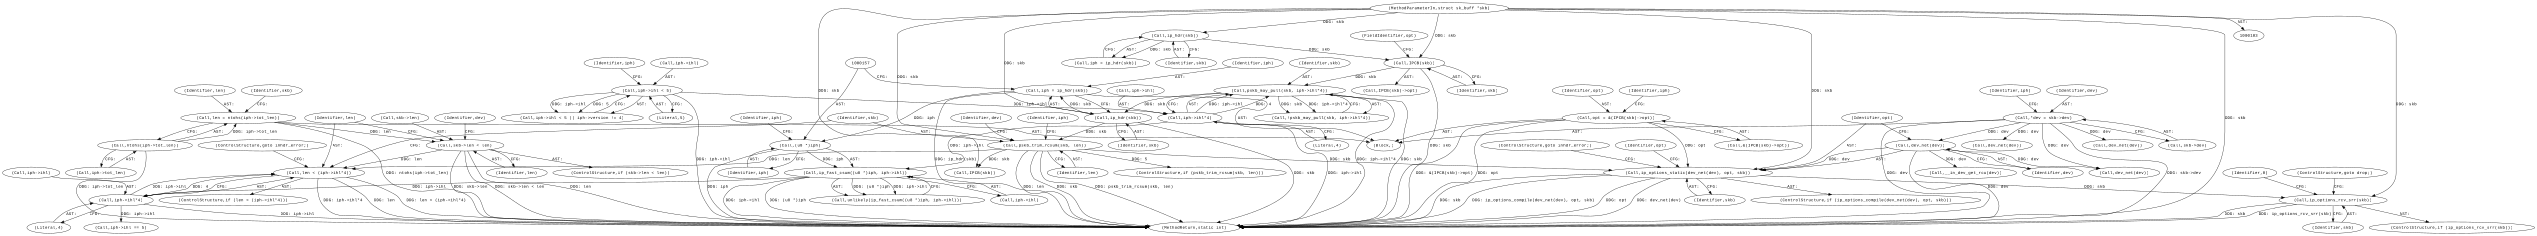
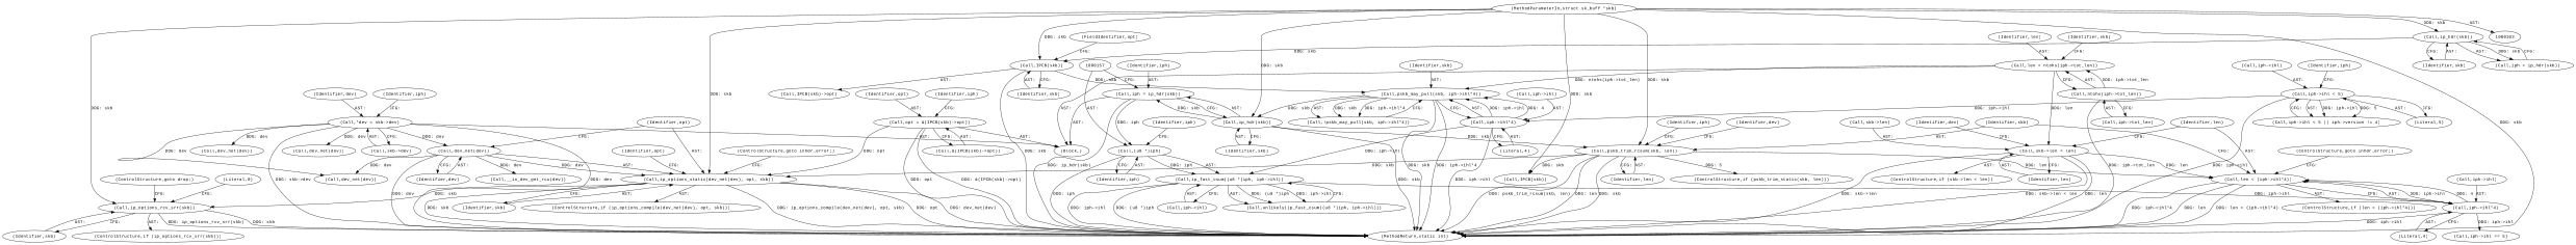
  digraph {
    fontname="Liberation Mono"
    node [fontname="Liberation Mono"]
    edge [fontname="Liberation Mono"]
    n1 [label="(Call,ip_options_static(dev_net(dev), opt, skb))"]
    n2 [label="(Call,ip_options_rcv_srr(skb))"]
    n3 [label="(Identifier,skb)"]
    n4 [label="(ControlStructure,if (ip_options_compile(dev_net(dev), opt, skb)))"]
    n5 [label="(MethodReturn,static int)"]
    n6 [label="(Identifier,skb)"]
    n7 [label="(ControlStructure,if (ip_options_rcv_srr(skb)))"]
    n8 [label="(Call,dev_net(dev))"]
    n9 [label="(Call,dev_net(dev))"]
    n10 [label="(Call,__in_dev_get_rcu(dev))"]
    n11 [label="(Identifier,dev)"]
    n12 [label="(Call,*dev = skb->dev)"]
    n13 [label="(Call,dev_net(dev))"]
    n14 [label="(Block,)"]
    n15 [label="(Call,dev_net(dev))"]
    n16 [label="(Call,skb->dev)"]
    n17 [label="(Call,opt = &(IPCB(skb)->opt))"]
    n18 [label="(Call,&(IPCB(skb)->opt))"]
    n19 [label="(Call,pskb_trim_rcsum(skb, len))"]
    n20 [label="(Call,IPCB(skb))"]
    n21 [label="(Identifier,len)"]
-   n22 [label="(ControlStructure,if (pskb_trim_rcsum(skb, len)))"]
+   n22 [label="(ControlStructure,if (pskb_trim_static(skb, len)))"]
    n23 [label="(Call,len < (iph->ihl*4))"]
    n24 [label="(Call,ip_hdr(skb))"]
    n25 [label="(Call,iph = ip_hdr(skb))"]
    n26 [label="(Identifier,skb)"]
    n27 [label="(Call,(u8 *)iph)"]
    n28 [label="(Call,pskb_may_pull(skb, iph->ihl*4))"]
    n29 [label="(Call,iph->ihl*4)"]
    n30 [label="(Call,!pskb_may_pull(skb, iph->ihl*4))"]
    n31 [label="(Call,ip_fast_csum((u8 *)iph, iph->ihl))"]
    n32 [label="(Literal,4)"]
    n33 [label="(Call,IPCB(skb))"]
    n34 [label="(Identifier,skb)"]
    n35 [label="(Call,IPCB(skb)->opt)"]
    n36 [label="(Call,ip_hdr(skb))"]
    n37 [label="(Identifier,skb)"]
    n38 [label="(Call,iph = ip_hdr(skb))"]
    n39 [label="(MethodParameterIn,struct sk_buff *skb)"]
    1000103
    n41 [label="(Call,iph->ihl*4)"]
    n42 [label="(Call,iph->ihl)"]
    n43 [label="(Call,unlikely(ip_fast_csum((u8 *)iph, iph->ihl)))"]
    n44 [label="(Call,iph->ihl < 5)"]
    n45 [label="(Call,iph->ihl < 5 || iph->version != 4)"]
    n46 [label="(Literal,5)"]
    n47 [label="(ControlStructure,if (len < (iph->ihl*4)))"]
    n48 [label="(Literal,4)"]
    n49 [label="(Call,iph->ihl == 5)"]
    n50 [label="(Call,skb->len < len)"]
    n51 [label="(Identifier,len)"]
    n52 [label="(ControlStructure,if (skb->len < len))"]
    n53 [label="(Call,len = ntohs(iph->tot_len))"]
    n54 [label="(Call,ntohs(iph->tot_len))"]
    n55 [label="(Call,iph->tot_len)"]
    n56 [label="(Identifier,iph)"]
    n57 [label="(Identifier,iph)"]
    n58 [label="(Identifier,iph)"]
    n59 [label="(ControlStructure,goto inhdr_error;)"]
-   n60 [label="(Identifier,0)"]
+   n60 [label="(Literal,0)"]
    n61 [label="(Identifier,iph)"]
    n62 [label="(Call,iph->ihl)"]
    n63 [label="(Identifier,len)"]
    n64 [label="(FieldIdentifier,opt)"]
    n65 [label="(Identifier,opt)"]
    n66 [label="(Identifier,dev)"]
    n67 [label="(Identifier,dev)"]
    n68 [label="(Identifier,skb)"]
    n69 [label="(Call,iph->ihl)"]
    n70 [label="(ControlStructure,goto inhdr_error;)"]
    n71 [label="(Call,skb->len)"]
    n72 [label="(Identifier,iph)"]
    n73 [label="(Call,iph->ihl)"]
    n74 [label="(Identifier,dev)"]
    n75 [label="(Identifier,iph)"]
    n76 [label="(Identifier,opt)"]
    n77 [label="(Identifier,len)"]
    n78 [label="(Identifier,opt)"]
    n79 [label="(ControlStructure,goto drop;)"]
    n80 [label="(Identifier,skb)"]
    n81 [label="(Identifier,iph)"]
    n82 [label="(Identifier,skb)"]
    1000157
    n1 -> n2 [label="DDG: skb"]
    n1 -> n3 [label="CFG: "]
    n1 -> n4 [label="AST: "]
    n1 -> n5 [label="DDG: skb"]
    n1 -> n5 [label="DDG: ip_options_compile(dev_net(dev), opt, skb)"]
    n1 -> n5 [label="DDG: opt"]
    n1 -> n5 [label="DDG: dev_net(dev)"]
    n2 -> n5 [label="DDG: skb"]
    n2 -> n5 [label="DDG: ip_options_rcv_srr(skb)"]
    n2 -> n6 [label="CFG: "]
    n2 -> n7 [label="AST: "]
    n3 -> n1 [label="AST: "]
    n6 -> n2 [label="AST: "]
    n8 -> n1 [label="AST: "]
    n8 -> n1 [label="DDG: dev"]
    n8 -> n5 [label="DDG: dev"]
    n8 -> n9 [label="DDG: dev"]
    n8 -> n10 [label="DDG: dev"]
    n8 -> n11 [label="CFG: "]
    n11 -> n8 [label="AST: "]
    n12 -> n5 [label="DDG: dev"]
    n12 -> n5 [label="DDG: skb->dev"]
    n12 -> n8 [label="DDG: dev"]
    n12 -> n9 [label="DDG: dev"]
    n12 -> n13 [label="DDG: dev"]
    n12 -> n14 [label="AST: "]
    n12 -> n15 [label="DDG: dev"]
    n12 -> n16 [label="CFG: "]
    n16 -> n12 [label="AST: "]
    n17 -> n1 [label="DDG: opt"]
    n17 -> n5 [label="DDG: &(IPCB(skb)->opt)"]
    n17 -> n5 [label="DDG: opt"]
    n17 -> n14 [label="AST: "]
    n17 -> n18 [label="CFG: "]
    n18 -> n17 [label="AST: "]
    n19 -> n1 [label="DDG: skb"]
    n19 -> n5 [label="DDG: len"]
    n19 -> n5 [label="DDG: skb"]
    n19 -> n5 [label="DDG: pskb_trim_rcsum(skb, len)"]
    n19 -> n20 [label="DDG: skb"]
    n19 -> n21 [label="CFG: "]
    n19 -> n22 [label="DDG: 5"]
    n19 -> n23 [label="DDG: len"]
    n21 -> n19 [label="AST: "]
    n23 -> n5 [label="DDG: iph->ihl*4"]
    n23 -> n5 [label="DDG: len"]
    n23 -> n5 [label="DDG: len < (iph->ihl*4)"]
    n23 -> n41 [label="CFG: "]
    n23 -> n47 [label="AST: "]
    n24 -> n5 [label="DDG: skb"]
    n24 -> n19 [label="DDG: skb"]
    n24 -> n25 [label="AST: "]
    n24 -> n25 [label="DDG: skb"]
    n24 -> n26 [label="CFG: "]
    n25 -> n5 [label="DDG: ip_hdr(skb)"]
    n25 -> n14 [label="AST: "]
    n25 -> n24 [label="CFG: "]
    n25 -> n27 [label="DDG: iph"]
    n26 -> n24 [label="AST: "]
    n27 -> n5 [label="DDG: iph"]
    n27 -> n31 [label="AST: "]
    n27 -> n31 [label="DDG: iph"]
    n27 -> n56 [label="CFG: "]
    n28 -> n5 [label="DDG: skb"]
    n28 -> n5 [label="DDG: iph->ihl*4"]
    n28 -> n24 [label="DDG: skb"]
    n28 -> n29 [label="CFG: "]
    n28 -> n30 [label="AST: "]
    n28 -> n30 [label="DDG: skb"]
    n28 -> n30 [label="DDG: iph->ihl*4"]
    n29 -> n5 [label="DDG: iph->ihl"]
    n29 -> n28 [label="AST: "]
    n29 -> n28 [label="DDG: iph->ihl"]
    n29 -> n28 [label="DDG: 4"]
    n29 -> n31 [label="DDG: iph->ihl"]
    n29 -> n32 [label="CFG: "]
    n30 -> n28 [label="CFG: "]
    n31 -> n5 [label="DDG: iph->ihl"]
    n31 -> n5 [label="DDG: (u8 *)iph"]
    n31 -> n41 [label="DDG: iph->ihl"]
    n31 -> n42 [label="CFG: "]
    n31 -> n43 [label="AST: "]
    n31 -> n43 [label="DDG: (u8 *)iph"]
    n31 -> n43 [label="DDG: iph->ihl"]
    n32 -> n29 [label="AST: "]
    n33 -> n5 [label="DDG: skb"]
    n33 -> n28 [label="DDG: skb"]
    n33 -> n34 [label="CFG: "]
    n33 -> n35 [label="AST: "]
    n34 -> n33 [label="AST: "]
    n36 -> n33 [label="DDG: skb"]
    n36 -> n37 [label="CFG: "]
    n36 -> n38 [label="AST: "]
    n36 -> n38 [label="DDG: skb"]
    n37 -> n36 [label="AST: "]
    n38 -> n36 [label="CFG: "]
    n39 -> n1 [label="DDG: skb"]
    n39 -> n2 [label="DDG: skb"]
    n39 -> n5 [label="DDG: skb"]
    n39 -> n19 [label="DDG: skb"]
    n39 -> n20 [label="DDG: skb"]
    n39 -> n24 [label="DDG: skb"]
    n39 -> n33 [label="DDG: skb"]
    n39 -> n36 [label="DDG: skb"]
    n39 -> 1000103 [label="AST: "]
    n41 -> n5 [label="DDG: iph->ihl"]
    n41 -> n23 [label="AST: "]
    n41 -> n23 [label="DDG: iph->ihl"]
    n41 -> n23 [label="DDG: 4"]
    n41 -> n48 [label="CFG: "]
    n41 -> n49 [label="DDG: iph->ihl"]
    n42 -> n31 [label="AST: "]
    n43 -> n31 [label="CFG: "]
    n44 -> n5 [label="DDG: iph->ihl"]
    n44 -> n29 [label="DDG: iph->ihl"]
    n44 -> n45 [label="AST: "]
    n44 -> n45 [label="DDG: iph->ihl"]
    n44 -> n45 [label="DDG: 5"]
    n44 -> n46 [label="CFG: "]
    n45 -> n44 [label="CFG: "]
    n46 -> n44 [label="AST: "]
    n48 -> n41 [label="AST: "]
    n50 -> n5 [label="DDG: skb->len"]
    n50 -> n5 [label="DDG: skb->len < len"]
    n50 -> n5 [label="DDG: len"]
    n50 -> n23 [label="DDG: len"]
    n50 -> n51 [label="CFG: "]
    n50 -> n52 [label="AST: "]
    n51 -> n50 [label="AST: "]
-   n53 -> n5 [label="DDG: ntohs(iph->tot_len)"]
+   n53 -> n28 [label="DDG: ntohs(iph->tot_len)"]
    n53 -> n14 [label="AST: "]
    n53 -> n50 [label="DDG: len"]
    n53 -> n54 [label="CFG: "]
    n54 -> n5 [label="DDG: iph->tot_len"]
    n54 -> n53 [label="AST: "]
    n54 -> n53 [label="DDG: iph->tot_len"]
    n54 -> n55 [label="CFG: "]
    n55 -> n54 [label="AST: "]
    n56 -> n27 [label="AST: "]
    n57 -> n12 [label="CFG: "]
    n58 -> n19 [label="CFG: "]
    n59 -> n23 [label="CFG: "]
    n60 -> n2 [label="CFG: "]
    n61 -> n25 [label="AST: "]
    n62 -> n41 [label="AST: "]
    n63 -> n23 [label="AST: "]
    n63 -> n50 [label="CFG: "]
    n64 -> n33 [label="CFG: "]
    n65 -> n17 [label="AST: "]
    n66 -> n12 [label="AST: "]
    n67 -> n19 [label="CFG: "]
    n68 -> n28 [label="AST: "]
    n69 -> n44 [label="AST: "]
    n70 -> n1 [label="CFG: "]
    n71 -> n50 [label="AST: "]
    n72 -> n17 [label="CFG: "]
    n73 -> n29 [label="AST: "]
    n74 -> n50 [label="CFG: "]
    n75 -> n44 [label="CFG: "]
    n76 -> n1 [label="CFG: "]
    n77 -> n53 [label="AST: "]
    n78 -> n1 [label="AST: "]
    n78 -> n8 [label="CFG: "]
    n79 -> n2 [label="CFG: "]
    n80 -> n53 [label="CFG: "]
    n81 -> n27 [label="CFG: "]
    n82 -> n19 [label="AST: "]
    n82 -> n23 [label="CFG: "]
    1000157 -> n25 [label="CFG: "]
    1000157 -> n27 [label="AST: "]
  }
